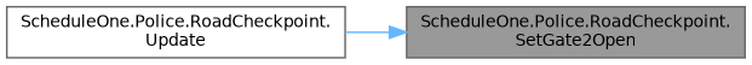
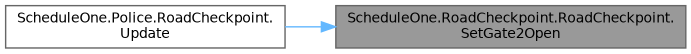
  digraph {
    rankdir=RL
    node [fontname=Helvetica fontsize=10 shape=box style=filled]
-   n1 [color=gray40 fillcolor=grey60 fontcolor=black height=0.2 label="ScheduleOne.Police.RoadCheckpoint.\lSetGate2Open" width=0.4]
+   n1 [color=gray40 fillcolor=grey60 fontcolor=black height=0.2 label="ScheduleOne.RoadCheckpoint.RoadCheckpoint.\lSetGate2Open" width=0.4]
    n2 [color=grey40 fillcolor=white height=0.2 label="ScheduleOne.Police.RoadCheckpoint.\lUpdate" width=0.4]
    n1 -> n2 [color=steelblue1 dir=back fontname=Helvetica fontsize=10 labelfontname=Helvetica labelfontsize=10 style=solid]
  }
